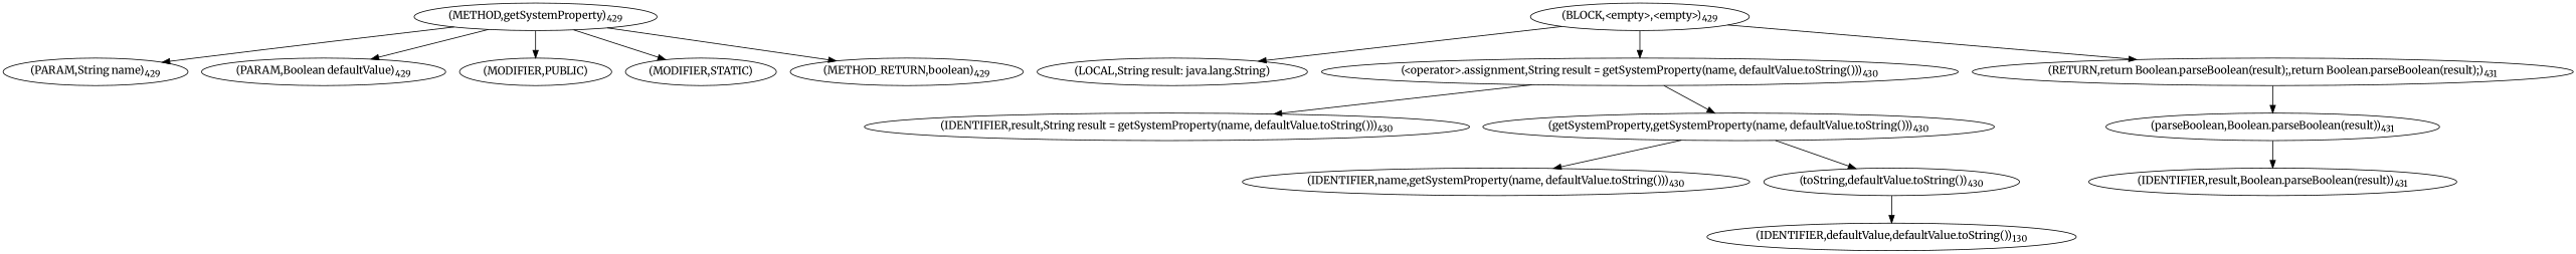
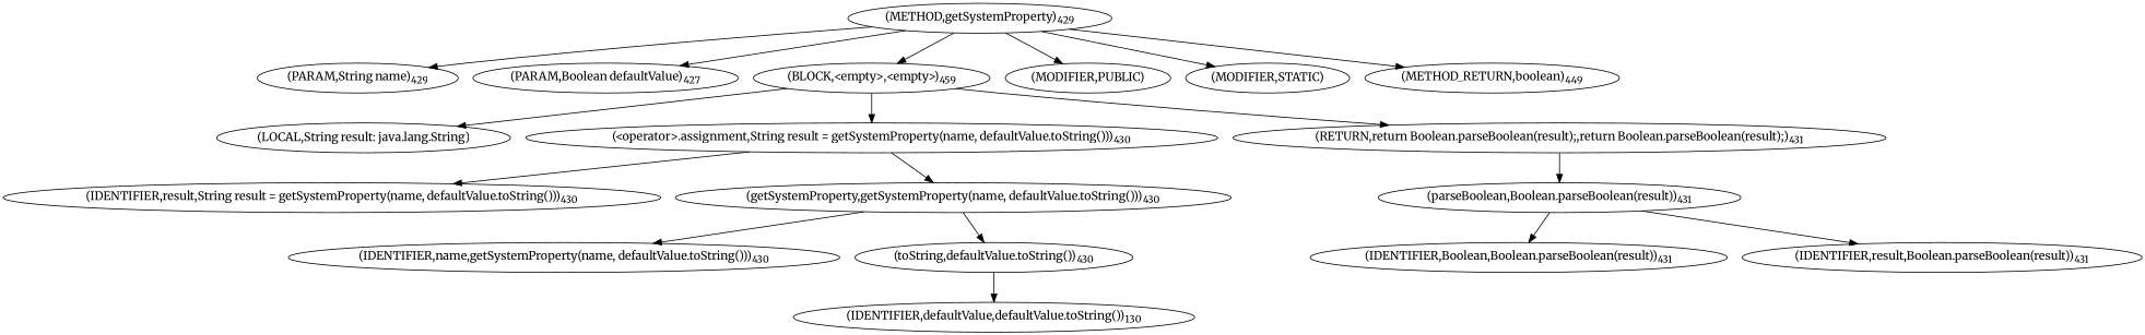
  digraph {
    fontname=Merriweather
    node [fontname=Merriweather]
    edge [fontname=Merriweather]
    n1 [label=<(METHOD,getSystemProperty)<SUB>429</SUB>>]
    n2 [label=<(PARAM,String name)<SUB>429</SUB>>]
-   n3 [label=<(PARAM,Boolean defaultValue)<SUB>429</SUB>>]
-   n4 [label=<(BLOCK,&lt;empty&gt;,&lt;empty&gt;)<SUB>429</SUB>>]
+   n3 [label=<(PARAM,Boolean defaultValue)<SUB>427</SUB>>]
+   n4 [label=<(BLOCK,&lt;empty&gt;,&lt;empty&gt;)<SUB>459</SUB>>]
    n5 [label=<(MODIFIER,PUBLIC)>]
    n6 [label=<(MODIFIER,STATIC)>]
-   n7 [label=<(METHOD_RETURN,boolean)<SUB>429</SUB>>]
+   n7 [label=<(METHOD_RETURN,boolean)<SUB>449</SUB>>]
    n8 [label=<(LOCAL,String result: java.lang.String)>]
    n9 [label=<(&lt;operator&gt;.assignment,String result = getSystemProperty(name, defaultValue.toString()))<SUB>430</SUB>>]
    n10 [label=<(RETURN,return Boolean.parseBoolean(result);,return Boolean.parseBoolean(result);)<SUB>431</SUB>>]
    n11 [label=<(IDENTIFIER,result,String result = getSystemProperty(name, defaultValue.toString()))<SUB>430</SUB>>]
    n12 [label=<(getSystemProperty,getSystemProperty(name, defaultValue.toString()))<SUB>430</SUB>>]
    n13 [label=<(parseBoolean,Boolean.parseBoolean(result))<SUB>431</SUB>>]
    n14 [label=<(IDENTIFIER,name,getSystemProperty(name, defaultValue.toString()))<SUB>430</SUB>>]
    n15 [label=<(toString,defaultValue.toString())<SUB>430</SUB>>]
    n16 [label=<(IDENTIFIER,defaultValue,defaultValue.toString())<SUB>130</SUB>>]
+   n17 [label=<(IDENTIFIER,Boolean,Boolean.parseBoolean(result))<SUB>431</SUB>>]
    n18 [label=<(IDENTIFIER,result,Boolean.parseBoolean(result))<SUB>431</SUB>>]
    n1 -> n2
    n1 -> n3
+   n1 -> n4
    n1 -> n5
    n1 -> n6
    n1 -> n7
    n4 -> n8
    n4 -> n9
    n4 -> n10
    n9 -> n11
    n9 -> n12
    n10 -> n13
    n12 -> n14
    n12 -> n15
+   n13 -> n17
    n13 -> n18
    n15 -> n16
  }
